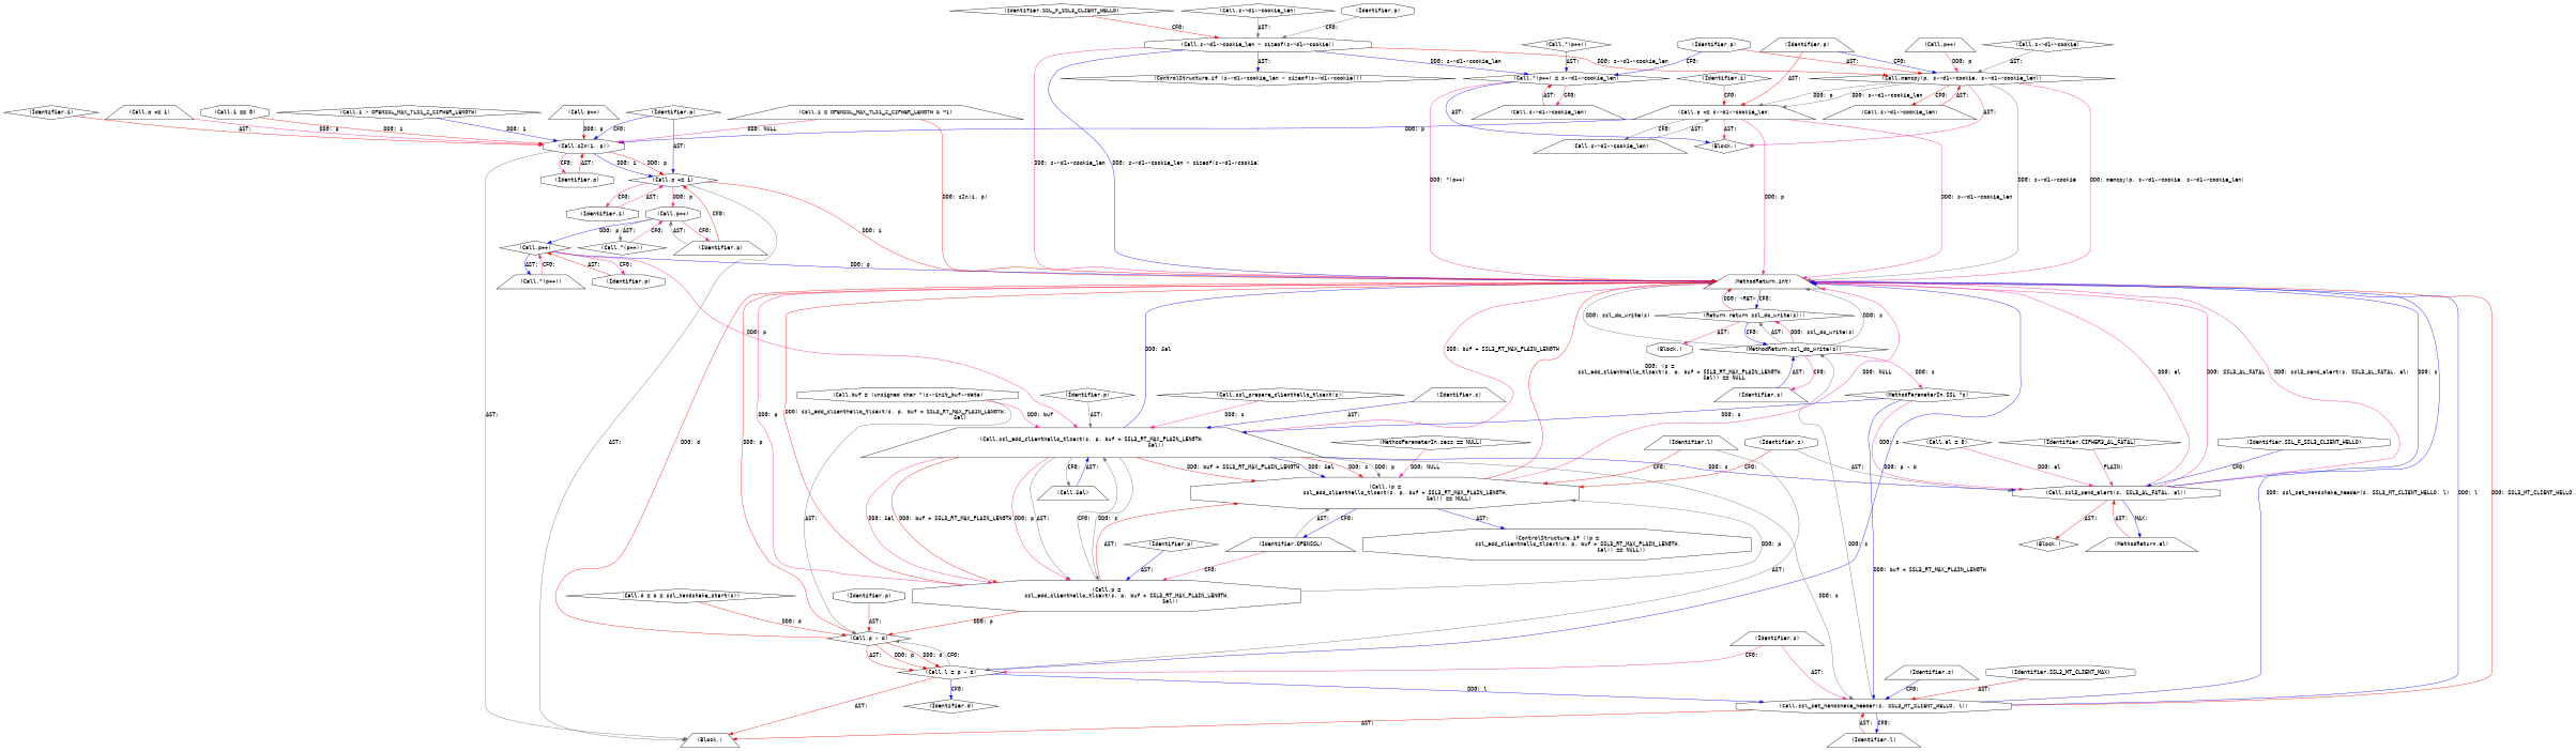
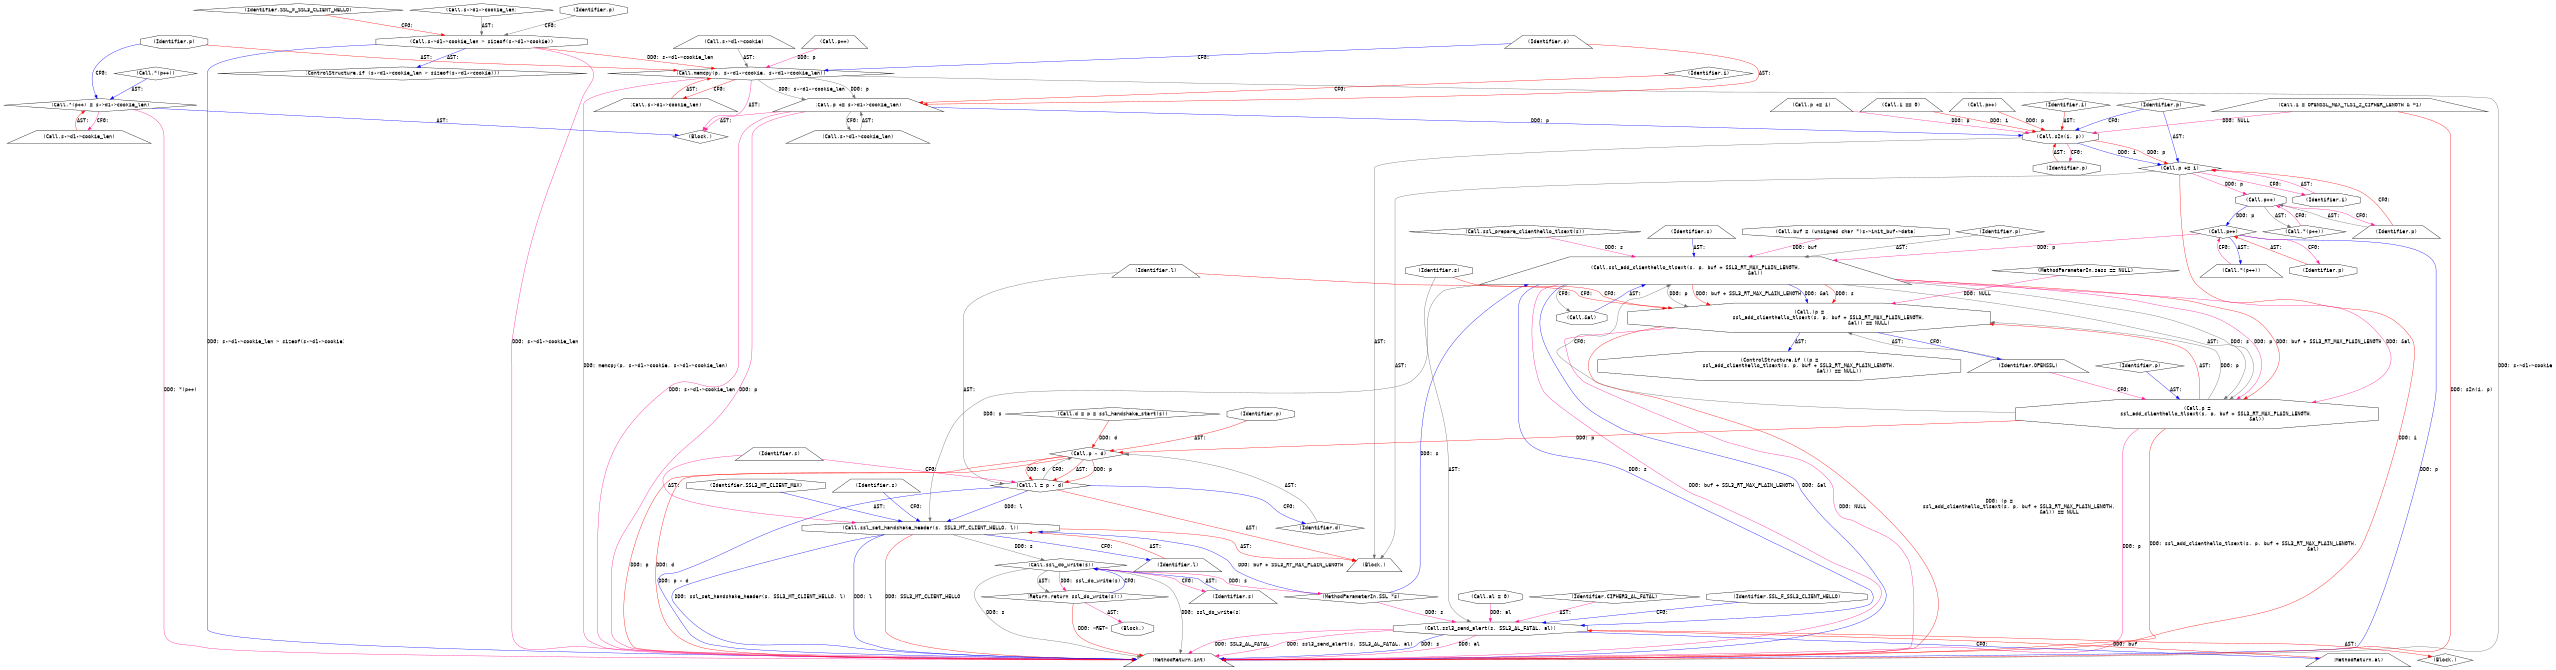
  digraph {
    fontname="DejaVu Sans Mono"
    node [fontname="DejaVu Sans Mono" shape=diamond]
    edge [color=red fontname="DejaVu Sans Mono"]
    n1 [label="(Call,s->d1->cookie_len > sizeof(s->d1->cookie))" shape=octagon]
    n2 [label="(Call,*(p++) = s->d1->cookie_len)"]
    n3 [label="(Call,memcpy(p, s->d1->cookie, s->d1->cookie_len))"]
    n4 [label="(ControlStructure,if (s->d1->cookie_len > sizeof(s->d1->cookie)))"]
    n5 [label="(MethodReturn,int)" shape=trapezium]
    n6 [label="(Block,)"]
    n7 [label="(Call,s->d1->cookie_len)" shape=trapezium]
    n8 [label="(Call,p += s->d1->cookie_len)" shape=trapezium]
    n9 [label="(Call,s->d1->cookie_len)" shape=trapezium]
    n10 [label="(Return,return ssl_do_write(s);)"]
    n11 [label="(Call,s2n(i, p))" shape=octagon]
    n12 [label="(Call,s->d1->cookie_len)" shape=trapezium]
    n13 [label="(Call,p += i)"]
    n14 [label="(Identifier,p)" shape=octagon]
    n15 [label="(Block,)" shape=trapezium]
    n16 [label="(Call,p++)" shape=octagon]
    n17 [label="(Identifier,i)" shape=octagon]
    n18 [label="(Call,p++)"]
    n19 [label="(Call,*(p++))"]
    n20 [label="(Identifier,p)" shape=trapezium]
    n21 [label="(Call,ssl_add_clienthello_tlsext(s, p, buf + SSL3_RT_MAX_PLAIN_LENGTH,\n                                        &al))" shape=trapezium]
    n22 [label="(Call,*(p++))" shape=trapezium]
    n23 [label="(Identifier,p)" shape=octagon]
    n24 [label="(Call,(p =\n             ssl_add_clienthello_tlsext(s, p, buf + SSL3_RT_MAX_PLAIN_LENGTH,\n                                        &al)) == NULL)" shape=octagon]
    n25 [label="(Call,p =\n             ssl_add_clienthello_tlsext(s, p, buf + SSL3_RT_MAX_PLAIN_LENGTH,\n                                        &al))" shape=octagon]
    n26 [label="(Call,ssl_set_handshake_header(s, SSL3_MT_CLIENT_HELLO, l))" shape=octagon]
    n27 [label="(Call,ssl3_send_alert(s, SSL3_AL_FATAL, al))" shape=octagon]
-   n28 [label="(Call,&al)" shape=trapezium]
+   n28 [label="(Call,&al)" shape=octagon]
    n29 [label="(Identifier,OPENSSL)" shape=trapezium]
    n30 [label="(ControlStructure,if ((p =\n             ssl_add_clienthello_tlsext(s, p, buf + SSL3_RT_MAX_PLAIN_LENGTH,\n                                        &al)) == NULL))" shape=octagon]
    n31 [label="(Call,p - d)"]
-   n32 [label="(MethodReturn,ssl_do_write(s))"]
+   n32 [label="(Call,ssl_do_write(s))"]
    n33 [label="(Identifier,l)" shape=trapezium]
    n34 [label="(MethodReturn,al)" shape=trapezium]
    n35 [label="(Block,)"]
    n36 [label="(Call,l = p - d)"]
    n37 [label="(Identifier,d)"]
    n38 [label="(Identifier,s)" shape=trapezium]
    n39 [label="(MethodParameterIn,SSL *s)"]
    n40 [label="(Block,)" shape=octagon]
    n41 [label="(Identifier,p)"]
    n42 [label="(Call,p++)" shape=trapezium]
    n43 [label="(Identifier,p)" shape=octagon]
    n44 [label="(Identifier,i)"]
    n45 [label="(Identifier,SSL_F_SSL3_CLIENT_HELLO)"]
    n46 [label="(Identifier,p)"]
    n47 [label="(Call,s->d1->cookie_len)"]
    n48 [label="(Call,d = p = ssl_handshake_start(s))"]
    n49 [label="(Call,*(p++))"]
    n50 [label="(Call,ssl_prepare_clienthello_tlsext(s))"]
    n51 [label="(Identifier,l)" shape=trapezium]
    n52 [label="(Identifier,i)"]
-   n53 [label="(Call,al = 0)"]
+   n53 [label="(Call,al = 0)" shape=octagon]
    n54 [label="(Identifier,CIPHER3_AL_FATAL)"]
    n55 [label="(Identifier,s)" shape=trapezium]
    n56 [label="(Identifier,SSL_F_SSL3_CLIENT_HELLO)" shape=octagon]
    n57 [label="(Identifier,p)" shape=octagon]
    n58 [label="(Call,p += i)" shape=trapezium]
    n59 [label="(Identifier,p)"]
    n60 [label="(Identifier,s)" shape=octagon]
    n61 [label="(Identifier,s)" shape=trapezium]
-   n62 [label="(Call,i == 0)" shape=octagon]
-   n63 [label="(Call,i > OPENSSL_MAX_TLS1_2_CIPHER_LENGTH)"]
+   n62 [label="(Call,i == 0)" shape=trapezium]
    n64 [label="(Identifier,p)" shape=trapezium]
    n65 [label="(Call,p++)" shape=trapezium]
    n66 [label="(MethodParameterIn,sess == NULL)"]
-   n67 [label="(Call,s->d1->cookie)"]
+   n67 [label="(Call,s->d1->cookie)" shape=trapezium]
    n68 [label="(Identifier,SSL3_MT_CLIENT_MAX)" shape=octagon]
    n69 [label="(Call,i = OPENSSL_MAX_TLS1_2_CIPHER_LENGTH & ~1)" shape=trapezium]
    n70 [label="(Call,buf = (unsigned char *)s->init_buf->data)" shape=octagon]
    n71 [label="(Identifier,p)" shape=octagon]
    n72 [label="(Identifier,s)" shape=trapezium]
-   n1 -> n2 [color=blue label="DDG: s->d1->cookie_len"]
    n1 -> n3 [label="DDG: s->d1->cookie_len"]
    n1 -> n4 [color=blue label="AST: "]
    n1 -> n5 [color=deeppink label="DDG: s->d1->cookie_len"]
    n1 -> n5 [color=blue label="DDG: s->d1->cookie_len > sizeof(s->d1->cookie)"]
    n2 -> n5 [color=deeppink label="DDG: *(p++)"]
    n2 -> n6 [color=blue label="AST: "]
    n2 -> n7 [color=deeppink label="CFG: "]
    n3 -> n5 [color=gray40 label="DDG: s->d1->cookie"]
    n3 -> n5 [color=deeppink label="DDG: memcpy(p, s->d1->cookie, s->d1->cookie_len)"]
    n3 -> n6 [color=deeppink label="AST: "]
    n3 -> n8 [color=gray40 label="DDG: s->d1->cookie_len"]
    n3 -> n8 [color=gray40 label="DDG: p"]
    n3 -> n9 [label="CFG: "]
-   n5 -> n10 [color=blue label="CFG: "]
    n7 -> n2 [label="AST: "]
    n8 -> n5 [color=deeppink label="DDG: p"]
    n8 -> n5 [color=deeppink label="DDG: s->d1->cookie_len"]
    n8 -> n6 [color=deeppink label="AST: "]
    n8 -> n11 [color=blue label="DDG: p"]
    n8 -> n12 [color=gray40 label="CFG: "]
    n9 -> n3 [label="AST: "]
    n10 -> n5 [label="DDG: <RET>"]
    n10 -> n32 [color=blue label="CFG: "]
    n10 -> n40 [color=deeppink label="AST: "]
    n11 -> n13 [color=blue label="DDG: i"]
    n11 -> n13 [label="DDG: p"]
    n11 -> n14 [color=deeppink label="CFG: "]
    n11 -> n15 [color=gray40 label="AST: "]
    n12 -> n8 [color=gray40 label="AST: "]
    n13 -> n5 [label="DDG: i"]
    n13 -> n15 [color=gray40 label="AST: "]
    n13 -> n16 [color=deeppink label="DDG: p"]
    n13 -> n17 [color=deeppink label="CFG: "]
    n14 -> n11 [label="AST: "]
    n16 -> n18 [color=blue label="DDG: p"]
    n16 -> n19 [color=gray40 label="AST: "]
    n16 -> n20 [color=deeppink label="CFG: "]
    n17 -> n13 [color=deeppink label="AST: "]
    n18 -> n5 [color=blue label="DDG: p"]
    n18 -> n21 [color=deeppink label="DDG: p"]
    n18 -> n22 [color=blue label="AST: "]
    n18 -> n23 [color=deeppink label="CFG: "]
    n19 -> n16 [color=deeppink label="CFG: "]
    n20 -> n13 [label="CFG: "]
    n20 -> n16 [color=gray40 label="AST: "]
    n21 -> n5 [color=deeppink label="DDG: buf + SSL3_RT_MAX_PLAIN_LENGTH"]
    n21 -> n5 [color=blue label="DDG: &al"]
    n21 -> n24 [label="DDG: s"]
    n21 -> n24 [color=gray40 label="DDG: p"]
    n21 -> n24 [label="DDG: buf + SSL3_RT_MAX_PLAIN_LENGTH"]
    n21 -> n24 [color=blue label="DDG: &al"]
    n21 -> n25 [color=gray40 label="AST: "]
    n21 -> n25 [color=gray40 label="DDG: s"]
    n21 -> n25 [color=deeppink label="DDG: p"]
    n21 -> n25 [label="DDG: buf + SSL3_RT_MAX_PLAIN_LENGTH"]
    n21 -> n25 [color=deeppink label="DDG: &al"]
    n21 -> n26 [color=gray40 label="DDG: s"]
    n21 -> n27 [color=blue label="DDG: s"]
    n21 -> n28 [color=gray40 label="CFG: "]
    n22 -> n18 [color=deeppink label="CFG: "]
    n23 -> n18 [label="AST: "]
    n24 -> n5 [color=deeppink label="DDG: NULL"]
    n24 -> n5 [label="DDG: (p =\n             ssl_add_clienthello_tlsext(s, p, buf + SSL3_RT_MAX_PLAIN_LENGTH,\n                                        &al)) == NULL"]
    n24 -> n29 [color=blue label="CFG: "]
    n24 -> n30 [color=blue label="AST: "]
    n25 -> n5 [color=deeppink label="DDG: p"]
    n25 -> n5 [label="DDG: ssl_add_clienthello_tlsext(s, p, buf + SSL3_RT_MAX_PLAIN_LENGTH,\n                                        &al)"]
    n25 -> n21 [color=gray40 label="CFG: "]
    n25 -> n24 [label="AST: "]
    n25 -> n24 [color=gray40 label="DDG: p"]
    n25 -> n31 [label="DDG: p"]
    n26 -> n5 [color=blue label="DDG: ssl_set_handshake_header(s, SSL3_MT_CLIENT_HELLO, l)"]
    n26 -> n5 [color=blue label="DDG: l"]
    n26 -> n5 [label="DDG: SSL3_MT_CLIENT_HELLO"]
    n26 -> n15 [label="AST: "]
    n26 -> n32 [color=gray40 label="DDG: s"]
    n26 -> n33 [color=blue label="CFG: "]
    n27 -> n5 [color=deeppink label="DDG: al"]
    n27 -> n5 [color=deeppink label="DDG: SSL3_AL_FATAL"]
    n27 -> n5 [color=deeppink label="DDG: ssl3_send_alert(s, SSL3_AL_FATAL, al)"]
    n27 -> n5 [color=blue label="DDG: s"]
-   n27 -> n34 [color=blue label="MAX: "]
+   n27 -> n34 [color=blue label="CFG: "]
    n27 -> n35 [label="AST: "]
    n28 -> n21 [color=blue label="AST: "]
    n29 -> n24 [color=gray40 label="AST: "]
    n29 -> n25 [color=deeppink label="CFG: "]
    n31 -> n5 [label="DDG: p"]
    n31 -> n5 [label="DDG: d"]
    n31 -> n36 [label="AST: "]
    n31 -> n36 [label="DDG: p"]
    n31 -> n36 [label="DDG: d"]
    n32 -> n5 [color=gray40 label="DDG: s"]
    n32 -> n5 [color=gray40 label="DDG: ssl_do_write(s)"]
    n32 -> n10 [color=gray40 label="AST: "]
    n32 -> n10 [color=deeppink label="DDG: ssl_do_write(s)"]
    n32 -> n38 [color=deeppink label="CFG: "]
    n32 -> n39 [color=deeppink label="DDG: s"]
    n33 -> n26 [label="AST: "]
-   n34 -> n27 [label="AST: "]
+   n34 -> n27 [label="DDG: buf"]
    n36 -> n5 [color=blue label="DDG: p - d"]
    n36 -> n15 [label="AST: "]
    n36 -> n26 [color=blue label="DDG: l"]
    n36 -> n31 [color=gray40 label="CFG: "]
    n36 -> n37 [color=blue label="CFG: "]
-   n70 -> n31 [color=gray40 label="AST: "]
+   n37 -> n31 [color=gray40 label="AST: "]
    n38 -> n32 [color=blue label="AST: "]
    n39 -> n21 [color=blue label="DDG: s"]
    n39 -> n26 [color=blue label="DDG: buf + SSL3_RT_MAX_PLAIN_LENGTH"]
    n39 -> n27 [color=deeppink label="DDG: s"]
    n41 -> n21 [color=gray40 label="AST: "]
    n42 -> n3 [color=deeppink label="DDG: p"]
    n43 -> n31 [label="AST: "]
    n44 -> n11 [label="AST: "]
    n45 -> n1 [label="CFG: "]
    n46 -> n11 [color=blue label="CFG: "]
    n46 -> n13 [color=blue label="AST: "]
    n47 -> n1 [color=gray40 label="AST: "]
    n48 -> n31 [label="DDG: d"]
    n49 -> n2 [color=blue label="AST: "]
    n50 -> n21 [color=deeppink label="DDG: s"]
    n51 -> n24 [label="CFG: "]
    n51 -> n36 [color=gray40 label="AST: "]
    n52 -> n8 [label="CFG: "]
    n53 -> n27 [color=deeppink label="DDG: al"]
-   n54 -> n27 [color=deeppink label="PLAIN: "]
+   n54 -> n27 [color=deeppink label="AST: "]
    n55 -> n26 [color=blue label="CFG: "]
    n56 -> n27 [color=blue label="CFG: "]
    n57 -> n1 [color=gray40 label="CFG: "]
    n58 -> n11 [color=deeppink label="DDG: p"]
    n59 -> n25 [color=blue label="AST: "]
    n60 -> n24 [label="CFG: "]
    n60 -> n27 [color=gray40 label="AST: "]
    n61 -> n21 [color=blue label="AST: "]
    n62 -> n11 [label="DDG: i"]
-   n63 -> n11 [color=blue label="DDG: i"]
    n64 -> n3 [color=blue label="CFG: "]
    n64 -> n8 [label="AST: "]
    n65 -> n11 [label="DDG: p"]
    n66 -> n24 [color=deeppink label="DDG: NULL"]
    n67 -> n3 [color=gray40 label="AST: "]
-   n68 -> n26 [label="AST: "]
+   n68 -> n26 [color=blue label="AST: "]
    n69 -> n5 [label="DDG: s2n(i, p)"]
    n69 -> n11 [color=deeppink label="DDG: NULL"]
    n70 -> n21 [color=deeppink label="DDG: buf"]
    n71 -> n2 [color=blue label="CFG: "]
    n71 -> n3 [label="AST: "]
    n72 -> n26 [color=deeppink label="AST: "]
    n72 -> n36 [color=deeppink label="CFG: "]
  }
